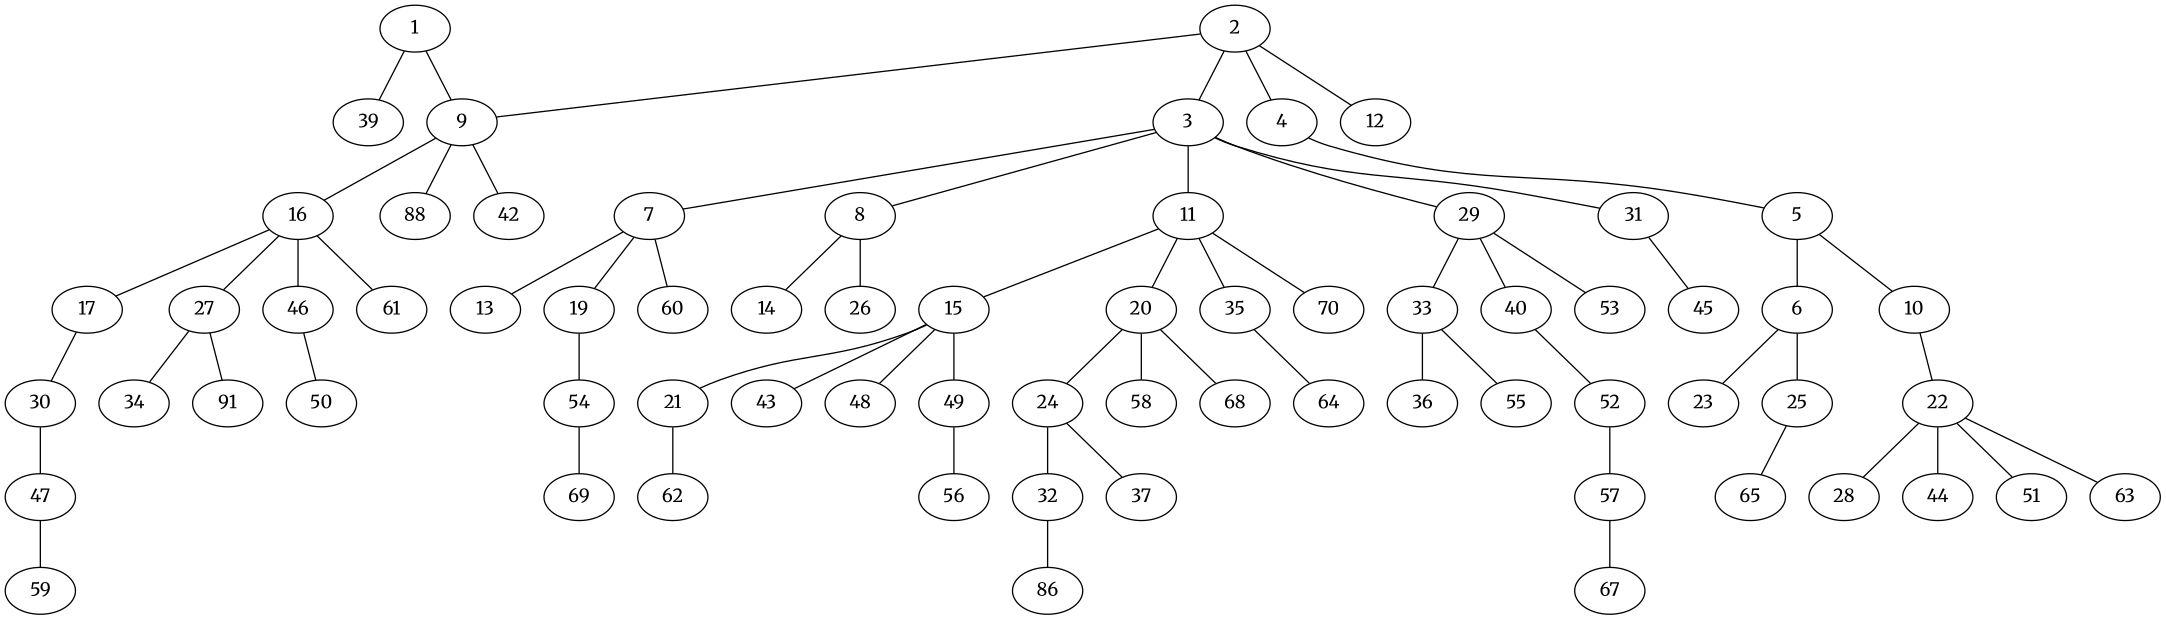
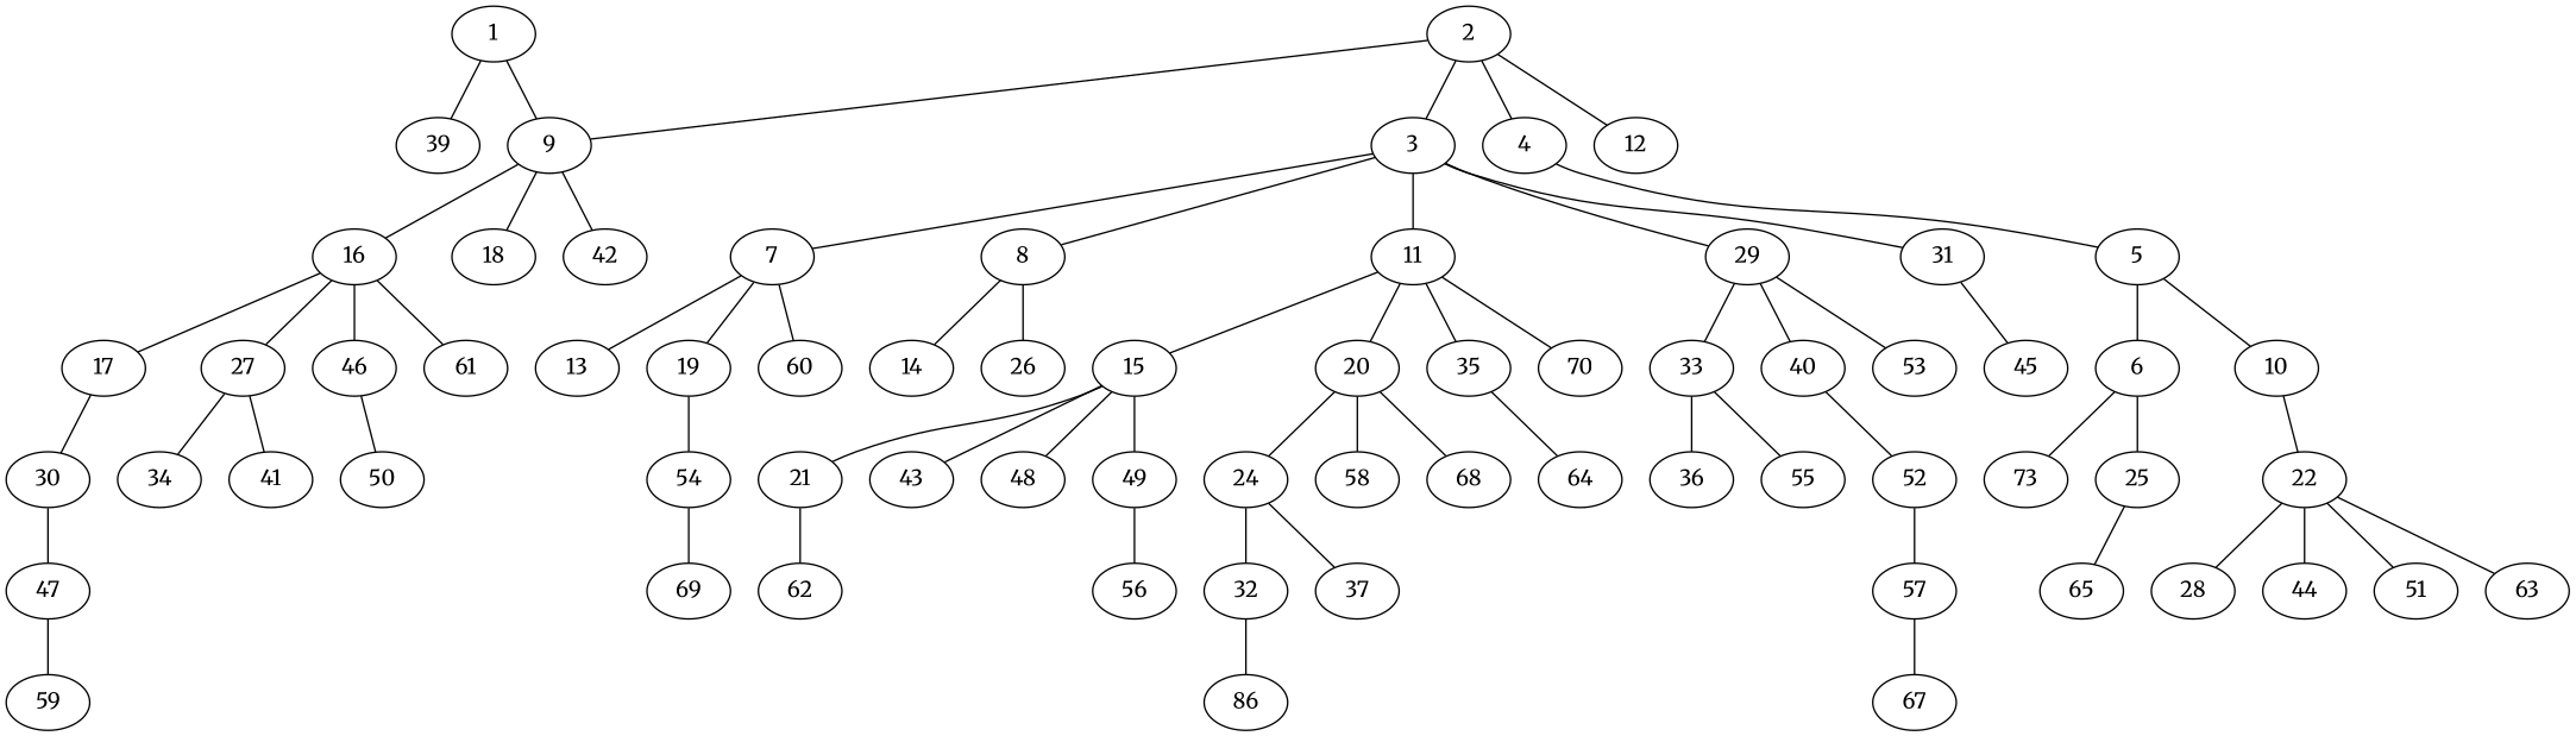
  graph {
    fontname=Merriweather
    node [fontname=Merriweather]
    edge [fontname=Merriweather]
    1
    39
    9
    2
    3
    4
    12
    7
    8
    11
    29
    31
    5
    16
-   18 [label=88]
+   18
    42
    13
    19
    60
    14
    26
    15
    20
    35
    70
    33
    40
    53
    45
    6
    10
    17
    27
    46
    61
    54
    21
    43
    48
    49
    24
    58
    68
    64
    36
    55
    52
-   23
+   23 [label=73]
    25
    22
    65
    28
    44
    51
    63
    69
    30
    34
-   41 [label=91]
+   41
    50
    62
    56
    32
    37
    47
    59
    n67 [label=86]
    57
    67
    1 -- 39
    1 -- 9
    9 -- 16
    9 -- 18
    9 -- 42
    2 -- 9
    2 -- 3
    2 -- 4
    2 -- 12
    3 -- 7
    3 -- 8
    3 -- 11
    3 -- 29
    3 -- 31
    4 -- 5
    7 -- 13
    7 -- 19
    7 -- 60
    8 -- 14
    8 -- 26
    11 -- 15
    11 -- 20
    11 -- 35
    11 -- 70
    29 -- 33
    29 -- 40
    29 -- 53
    31 -- 45
    5 -- 6
    5 -- 10
    16 -- 17
    16 -- 27
    16 -- 46
    16 -- 61
    19 -- 54
    15 -- 21
    15 -- 43
    15 -- 48
    15 -- 49
    20 -- 24
    20 -- 58
    20 -- 68
    35 -- 64
    33 -- 36
    33 -- 55
    40 -- 52
    6 -- 23
    6 -- 25
    10 -- 22
    17 -- 30
    27 -- 34
    27 -- 41
    46 -- 50
    54 -- 69
    21 -- 62
    49 -- 56
    24 -- 32
    24 -- 37
    52 -- 57
    25 -- 65
    22 -- 28
    22 -- 44
    22 -- 51
    22 -- 63
    30 -- 47
    32 -- n67
    47 -- 59
    57 -- 67
  }
